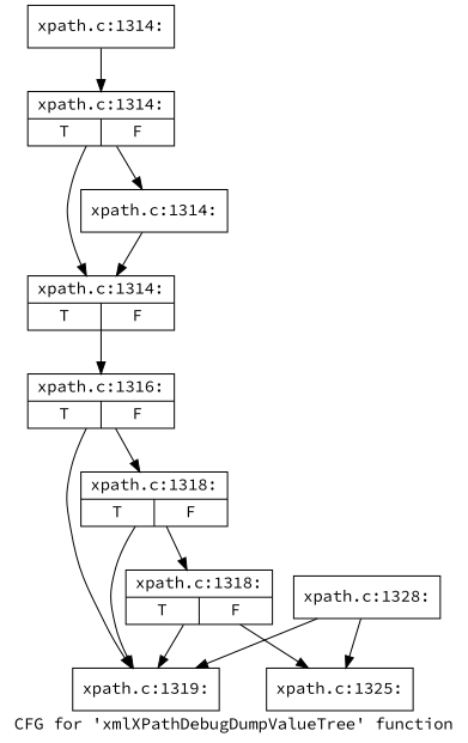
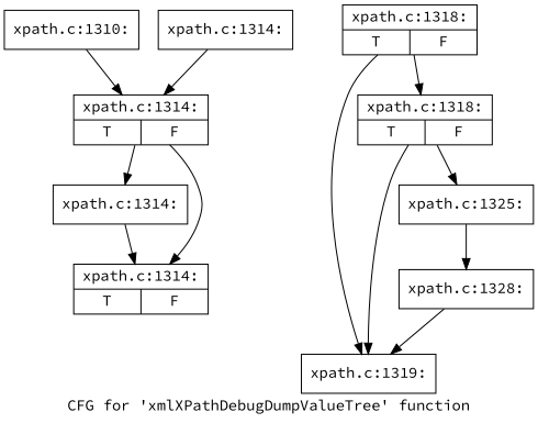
  digraph {
    fontname="Source Code Pro"
    label="CFG for 'xmlXPathDebugDumpValueTree' function"
    node [fontname="Source Code Pro" shape=record]
    edge [fontname="Source Code Pro"]
+   n1 [label="{xpath.c:1310:}"]
    n2 [label="{xpath.c:1314:|{<s0>T|<s1>F}}"]
    n3 [label="{xpath.c:1314:}"]
    n4 [label="{xpath.c:1314:|{<s0>T|<s1>F}}"]
-   n5 [label="{xpath.c:1316:|{<s0>T|<s1>F}}"]
    n6 [label="{xpath.c:1319:}"]
    n7 [label="{xpath.c:1318:|{<s0>T|<s1>F}}"]
    n8 [label="{xpath.c:1314:}"]
    n9 [label="{xpath.c:1318:|{<s0>T|<s1>F}}"]
    n10 [label="{xpath.c:1328:}"]
    n11 [label="{xpath.c:1325:}"]
+   n1 -> n2
    n2 -> n3
    n2 -> n4
    n3 -> n4
-   n4 -> n5
-   n5 -> n6
-   n5 -> n7
    n7 -> n6
    n7 -> n9
    n8 -> n2
    n9 -> n6
    n9 -> n11
    n10 -> n6
-   n10 -> n11
+   n11 -> n10
  }
